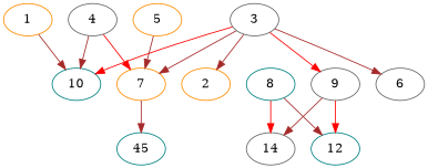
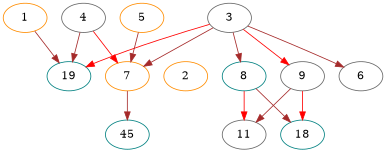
  digraph {
    node [alpha=0.02 color=gray40]
    edge [color=brown]
    1 [alpha=0.17 color=darkorange expect_size=12498944]
-   10 [alpha=0.00 color=teal expect_size=21694464]
+   10 [alpha=0.00 color=teal expect_size=21694464 label=19]
    6 [expect_size=52194304]
    2 [color=darkorange expect_size=16394240]
    3 [alpha=0.14 expect_size=41637888]
    7 [alpha=0.20 color=darkorange expect_size=35575808]
    8 [alpha=0.09 color=teal expect_size=33680384]
    9 [alpha=0.13 expect_size=39937024]
    n9 [alpha=0.16 color=teal expect_size=45922304 label=45]
-   12 [alpha=0.03 color=teal expect_size=38603776]
-   14 [alpha=0.01 expect_size=31043584]
+   12 [alpha=0.03 color=teal expect_size=38603776 label=18]
+   14 [alpha=0.01 expect_size=31043584 label=11]
    4 [alpha=0.06 expect_size=34703360]
    5 [alpha=0.03 color=darkorange expect_size=52350976]
    1 -> 10
    3 -> 10 [color=red]
    3 -> 6
    3 -> 7
-   3 -> 2
+   3 -> 8
    3 -> 9 [color=red]
    7 -> n9
    8 -> 12
    8 -> 14 [color=red]
    9 -> 12 [color=red]
    9 -> 14
    4 -> 10
    4 -> 7 [color=red]
    5 -> 7
  }
